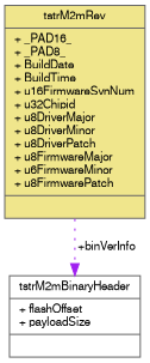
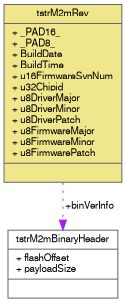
  digraph {
    node [color=gray40 fontname=FreeSans fontsize=10 shape=record style=filled]
    n1 [fillcolor=white fontcolor=black height=0.2 label="{tstrM2mBinaryHeader\n|+ flashOffset\l+ payloadSize\l|}" width=0.4]
-   n2 [fillcolor=khaki height=0.2 label="{tstrM2mRev\n|+ _PAD16_\l+ _PAD8_\l+ BuildDate\l+ BuildTime\l+ u16FirmwareSvnNum\l+ u32Chipid\l+ u8DriverMajor\l+ u8DriverMinor\l+ u8DriverPatch\l+ u8FirmwareMajor\l+ u6FirmwareMinor\l+ u8FirmwarePatch\l|}" width=0.4]
+   n2 [fillcolor=khaki height=0.2 label="{tstrM2mRev\n|+ _PAD16_\l+ _PAD8_\l+ BuildDate\l+ BuildTime\l+ u16FirmwareSvnNum\l+ u32Chipid\l+ u8DriverMajor\l+ u8DriverMinor\l+ u8DriverPatch\l+ u8FirmwareMajor\l+ u8FirmwareMinor\l+ u8FirmwarePatch\l|}" width=0.4]
    n2 -> n1 [arrowhead=normal color=purple fontname=FreeSans fontsize=10 label=" +binVerInfo" labelfontname=FreeSans labelfontsize=10 style=dotted]
  }
